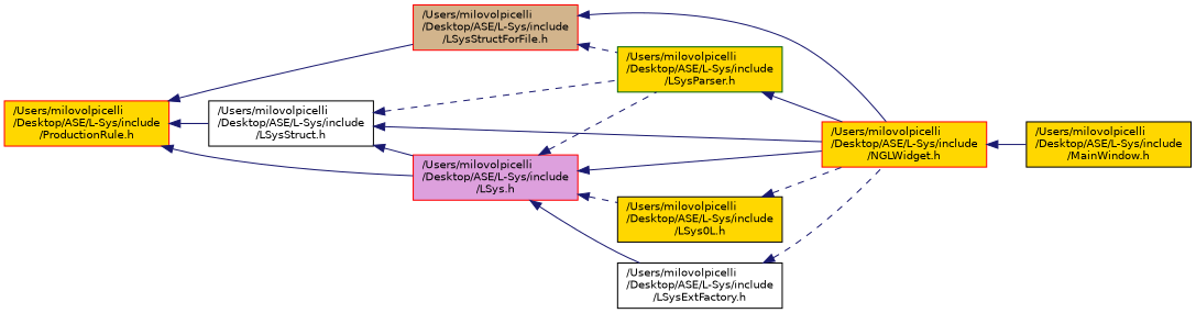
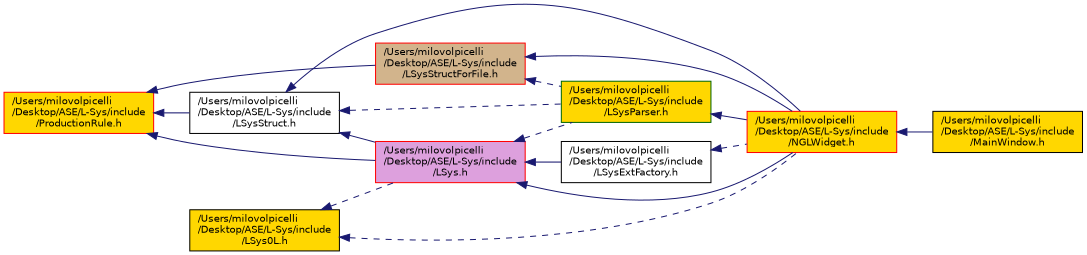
  digraph {
    rankdir=LR
    node [color=red fillcolor=gold fontname=Helvetica fontsize=10 shape=record style=filled]
    edge [color=midnightblue dir=back fontname=Helvetica fontsize=10 labelfontname=Helvetica labelfontsize=10 style=solid]
    n1 [fontcolor=black height=0.2 label="/Users/milovolpicelli\l/Desktop/ASE/L-Sys/include\l/ProductionRule.h" width=0.4]
    n2 [color=black fillcolor=white height=0.2 label="/Users/milovolpicelli\l/Desktop/ASE/L-Sys/include\l/LSysStruct.h" width=0.4]
    n3 [fillcolor=plum height=0.2 label="/Users/milovolpicelli\l/Desktop/ASE/L-Sys/include\l/LSys.h" width=0.4]
    n4 [fillcolor=tan height=0.2 label="/Users/milovolpicelli\l/Desktop/ASE/L-Sys/include\l/LSysStructForFile.h" width=0.4]
    n5 [height=0.2 label="/Users/milovolpicelli\l/Desktop/ASE/L-Sys/include\l/NGLWidget.h" width=0.4]
    n6 [color=darkgreen height=0.2 label="/Users/milovolpicelli\l/Desktop/ASE/L-Sys/include\l/LSysParser.h" width=0.4]
    n7 [color=black height=0.2 label="/Users/milovolpicelli\l/Desktop/ASE/L-Sys/include\l/LSys0L.h" width=0.4]
    n8 [color=black fillcolor=white height=0.2 label="/Users/milovolpicelli\l/Desktop/ASE/L-Sys/include\l/LSysExtFactory.h" width=0.4]
    n9 [color=black height=0.2 label="/Users/milovolpicelli\l/Desktop/ASE/L-Sys/include\l/MainWindow.h" width=0.4]
    n1 -> n2
    n1 -> n3
    n1 -> n4
    n2 -> n3
    n2 -> n5
    n2 -> n6 [style=dashed]
    n3 -> n5
    n3 -> n6 [style=dashed]
-   n3 -> n7 [style=dashed]
+   n7 -> n3 [style=dashed]
    n3 -> n8
    n4 -> n5
    n4 -> n6 [style=dashed]
    n5 -> n9
    n6 -> n5
    n7 -> n5 [style=dashed]
    n8 -> n5 [style=dashed]
  }
